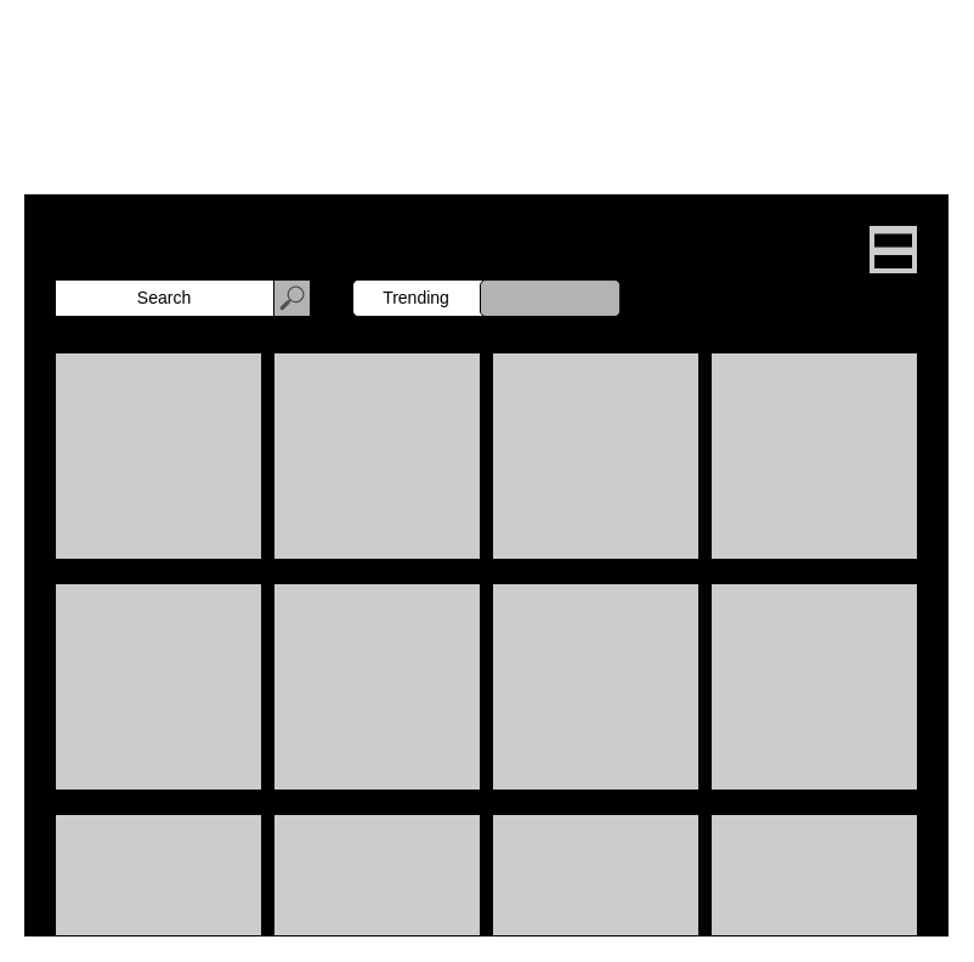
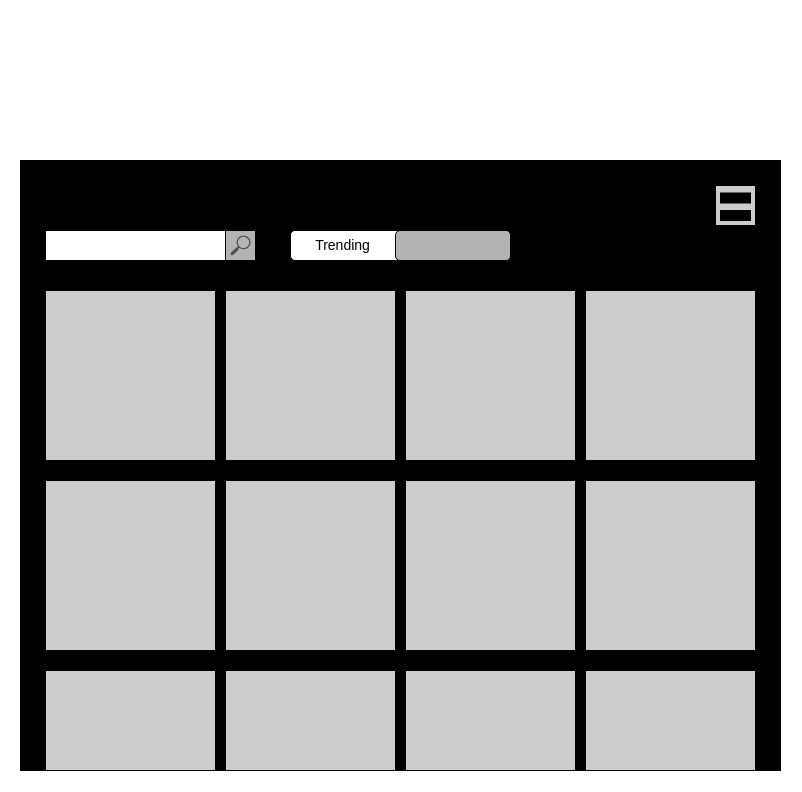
  <mxCell id="0" />
  <mxCell id="1" parent="0" />
  <mxCell id="2" value="" style="rounded=0;whiteSpace=wrap;html=1;fillColor=#000000;" parent="1" vertex="1"><mxGeometry x="20" y="160" width="760" height="610" as="geometry" /></mxCell>
  <mxCell id="3" value="" style="whiteSpace=wrap;html=1;aspect=fixed;fillColor=#CCCCCC;" parent="1" vertex="1"><mxGeometry x="715" y="185" width="40" height="40" as="geometry" /></mxCell>
  <mxCell id="4" value="" style="rounded=0;whiteSpace=wrap;html=1;fillColor=#000000;" parent="1" vertex="1"><mxGeometry x="720" y="192.5" width="30" height="10" as="geometry" /></mxCell>
  <mxCell id="5" value="" style="rounded=0;whiteSpace=wrap;html=1;fillColor=#000000;" parent="1" vertex="1"><mxGeometry x="720" y="210" width="30" height="10" as="geometry" /></mxCell>
  <mxCell id="6" value="" style="rounded=1;whiteSpace=wrap;html=1;fillColor=#FFFFFF;" parent="1" vertex="1"><mxGeometry x="290" y="230" width="220" height="30" as="geometry" /></mxCell>
  <mxCell id="7" value="" style="rounded=1;whiteSpace=wrap;html=1;fillColor=#B3B3B3;" parent="1" vertex="1"><mxGeometry x="395" y="230" width="115" height="30" as="geometry" /></mxCell>
  <mxCell id="8" value="" style="rounded=0;whiteSpace=wrap;html=1;fillColor=#FFFFFF;" parent="1" vertex="1"><mxGeometry x="45" y="230" width="210" height="30" as="geometry" /></mxCell>
  <mxCell id="9" value="" style="rounded=0;whiteSpace=wrap;html=1;fillColor=#B3B3B3;" parent="1" vertex="1"><mxGeometry x="225" y="230" width="30" height="30" as="geometry" /></mxCell>
  <mxCell id="10" value="" style="sketch=0;pointerEvents=1;shadow=0;dashed=0;html=1;strokeColor=none;fillColor=#505050;labelPosition=center;verticalLabelPosition=bottom;verticalAlign=top;outlineConnect=0;align=center;shape=mxgraph.office.concepts.search;" parent="1" vertex="1"><mxGeometry x="230" y="235" width="20" height="20" as="geometry" /></mxCell>
- <mxCell id="11" value="&lt;font color=&quot;#000000&quot; style=&quot;font-size: 14px&quot;&gt;Search&lt;/font&gt;" style="text;html=1;strokeColor=none;fillColor=none;align=center;verticalAlign=middle;whiteSpace=wrap;rounded=0;" parent="1" vertex="1"><mxGeometry x="45" y="230" width="180" height="30" as="geometry" /></mxCell>
  <mxCell id="12" value="&lt;font color=&quot;#000000&quot; style=&quot;font-size: 14px&quot;&gt;Trending&lt;/font&gt;&lt;span style=&quot;color: rgba(0 , 0 , 0 , 0) ; font-family: monospace ; font-size: 0px&quot;&gt;%3CmxGraphModel%3E%3Croot%3E%3CmxCell%20id%3D%220%22%2F%3E%3CmxCell%20id%3D%221%22%20parent%3D%220%22%2F%3E%3CmxCell%20id%3D%222%22%20value%3D%22%26lt%3Bfont%20color%3D%26quot%3B%23000000%26quot%3B%20style%3D%26quot%3Bfont-size%3A%2014px%26quot%3B%26gt%3BSearch%26lt%3B%2Ffont%26gt%3B%22%20style%3D%22text%3Bhtml%3D1%3BstrokeColor%3Dnone%3BfillColor%3Dnone%3Balign%3Dcenter%3BverticalAlign%3Dmiddle%3BwhiteSpace%3Dwrap%3Brounded%3D0%3B%22%20vertex%3D%221%22%20parent%3D%221%22%3E%3CmxGeometry%20x%3D%2270%22%20y%3D%22330%22%20width%3D%22180%22%20height%3D%2230%22%20as%3D%22geometry%22%2F%3E%3C%2FmxCell%3E%3C%2Froot%3E%3C%2FmxGraphModel%3E&lt;/span&gt;" style="text;html=1;strokeColor=none;fillColor=none;align=center;verticalAlign=middle;whiteSpace=wrap;rounded=0;" parent="1" vertex="1"><mxGeometry x="290" y="230" width="105" height="30" as="geometry" /></mxCell>
  <mxCell id="13" value="" style="whiteSpace=wrap;html=1;aspect=fixed;fontSize=14;fontColor=#000000;fillColor=#CCCCCC;" parent="1" vertex="1"><mxGeometry x="45" y="290" width="170" height="170" as="geometry" /></mxCell>
  <mxCell id="14" value="" style="whiteSpace=wrap;html=1;aspect=fixed;fontSize=14;fontColor=#000000;fillColor=#CCCCCC;" parent="1" vertex="1"><mxGeometry x="225" y="290" width="170" height="170" as="geometry" /></mxCell>
  <mxCell id="15" value="" style="whiteSpace=wrap;html=1;aspect=fixed;fontSize=14;fontColor=#000000;fillColor=#CCCCCC;" parent="1" vertex="1"><mxGeometry x="405" y="290" width="170" height="170" as="geometry" /></mxCell>
  <mxCell id="16" value="" style="whiteSpace=wrap;html=1;aspect=fixed;fontSize=14;fontColor=#000000;fillColor=#CCCCCC;" parent="1" vertex="1"><mxGeometry x="585" y="290" width="170" height="170" as="geometry" /></mxCell>
  <mxCell id="17" value="" style="whiteSpace=wrap;html=1;aspect=fixed;fontSize=14;fontColor=#000000;fillColor=#CCCCCC;" parent="1" vertex="1"><mxGeometry x="405" y="480" width="170" height="170" as="geometry" /></mxCell>
  <mxCell id="18" value="" style="whiteSpace=wrap;html=1;aspect=fixed;fontSize=14;fontColor=#000000;fillColor=#CCCCCC;" parent="1" vertex="1"><mxGeometry x="585" y="480" width="170" height="170" as="geometry" /></mxCell>
  <mxCell id="19" value="" style="whiteSpace=wrap;html=1;aspect=fixed;fontSize=14;fontColor=#000000;fillColor=#CCCCCC;" parent="1" vertex="1"><mxGeometry x="45" y="480" width="170" height="170" as="geometry" /></mxCell>
  <mxCell id="20" value="" style="whiteSpace=wrap;html=1;aspect=fixed;fontSize=14;fontColor=#000000;fillColor=#CCCCCC;" parent="1" vertex="1"><mxGeometry x="225" y="480" width="170" height="170" as="geometry" /></mxCell>
  <mxCell id="21" value="" style="rounded=0;whiteSpace=wrap;html=1;fontSize=14;fontColor=#000000;fillColor=#CCCCCC;" parent="1" vertex="1"><mxGeometry x="45" y="670" width="170" height="100" as="geometry" /></mxCell>
  <mxCell id="22" value="" style="rounded=0;whiteSpace=wrap;html=1;fontSize=14;fontColor=#000000;fillColor=#CCCCCC;" parent="1" vertex="1"><mxGeometry x="225" y="670" width="170" height="100" as="geometry" /></mxCell>
  <mxCell id="23" value="" style="rounded=0;whiteSpace=wrap;html=1;fontSize=14;fontColor=#000000;fillColor=#CCCCCC;" parent="1" vertex="1"><mxGeometry x="405" y="670" width="170" height="100" as="geometry" /></mxCell>
  <mxCell id="24" value="" style="rounded=0;whiteSpace=wrap;html=1;fontSize=14;fontColor=#000000;fillColor=#CCCCCC;" parent="1" vertex="1"><mxGeometry x="585" y="670" width="170" height="100" as="geometry" /></mxCell>
  <mxCell id="25" value="&lt;font style=&quot;font-size: 38px&quot; color=&quot;#ffffff&quot;&gt;Home&lt;/font&gt;" style="text;strokeColor=none;fillColor=none;html=1;fontSize=24;fontStyle=1;verticalAlign=middle;align=center;fontColor=#000000;" parent="1" vertex="1"><mxGeometry x="130" y="20" width="510" height="100" as="geometry" /></mxCell>
